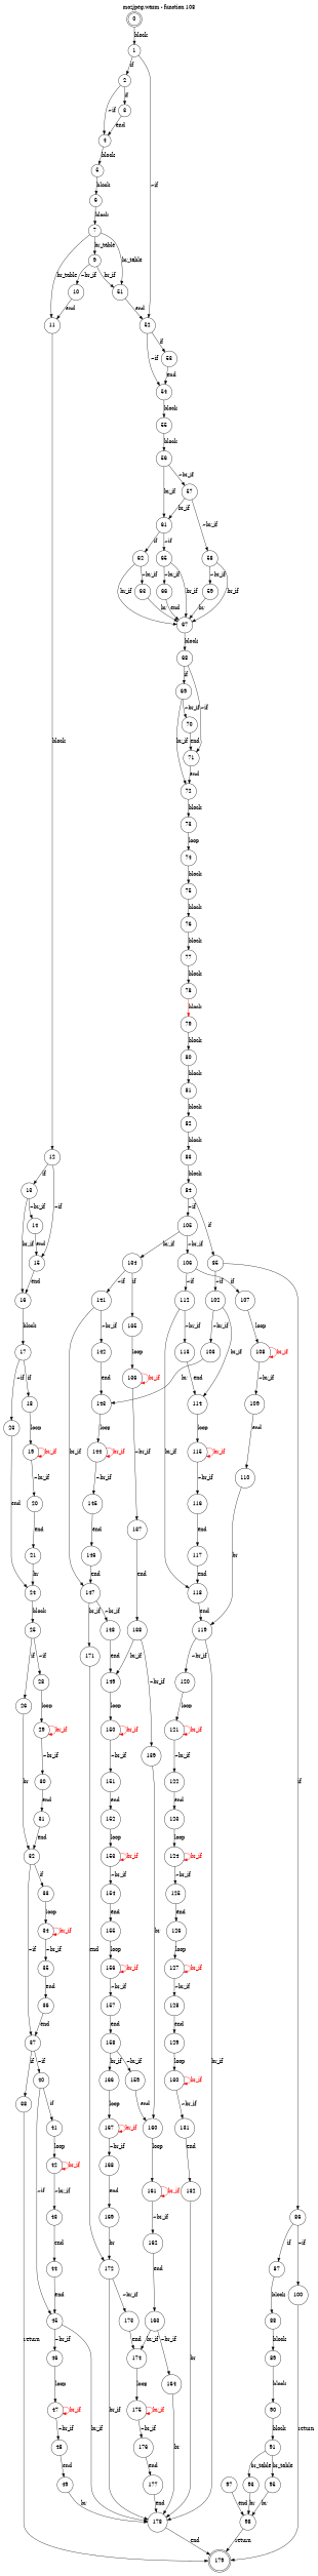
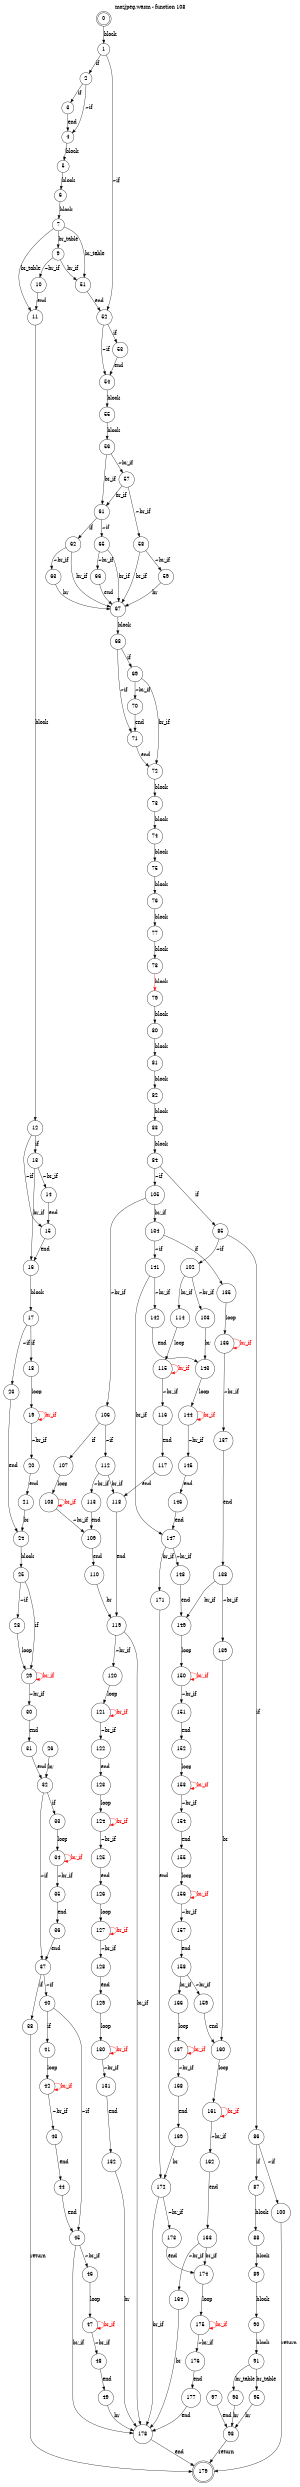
  digraph {
    label="mozjpeg.wasm - function 108"
    labelfontcolor=black
    labelfontname=Helvetica
    labelfontsize=16
    labelloc=t
    node [shape=circle]
    0 [shape=doublecircle]
    1
    2
    52
    179 [shape=doublecircle]
    3
    4
    53
    54
    5
    55
    6
    7
    11
    51
    9
    12
    10
    13
    15
    14
    16
    17
    18
    23
    19
    24
    20
    25
    21
    26
    28
    32
    29
    33
    37
    30
    34
    38
    40
    31
    35
    41
    45
    36
    42
    46
    178
    43
    47
    44
    48
    49
    56
    57
    61
    58
    62
    65
    59
    67
    63
    66
    68
    69
    71
    70
    72
    73
    74
    75
    76
    77
    78
    79
    80
    81
    82
    83
    84
    85
    105
    86
    102
    106
    134
    87
    100
    103
    114
    107
    112
    135
    141
    88
    143
    115
    89
    90
    91
    93
    95
    98
    97
    144
    116
    145
    108
    113
    118
    136
    142
    147
    109
    119
    110
    120
    121
    117
    122
    123
    124
    125
    126
    127
    128
    129
    130
    131
    132
    137
    148
    171
    138
    139
    149
    160
    150
    161
    151
    162
    172
    146
    173
    152
    153
    154
    155
    156
    157
    158
    159
    166
    167
    168
    163
    164
    174
    175
    176
    169
    177
    0 -> 1 [label=block]
    1 -> 2 [label=if]
    1 -> 52 [label="~if"]
    2 -> 3 [label=if]
    2 -> 4 [label="~if"]
    52 -> 53 [label=if]
    52 -> 54 [label="~if"]
    3 -> 4 [label=end]
    4 -> 5 [label=block]
    53 -> 54 [label=end]
    54 -> 55 [label=block]
    5 -> 6 [label=block]
    55 -> 56 [label=block]
    6 -> 7 [label=block]
    7 -> 11 [label=br_table]
    7 -> 51 [label=br_table]
    7 -> 9 [label=br_table]
    11 -> 12 [label=block]
    51 -> 52 [label=end]
    9 -> 51 [label=br_if]
    9 -> 10 [label="~br_if"]
    12 -> 13 [label=if]
    12 -> 15 [label="~if"]
    10 -> 11 [label=end]
    13 -> 14 [label="~br_if"]
    13 -> 16 [label=br_if]
    15 -> 16 [label=end]
    14 -> 15 [label=end]
    16 -> 17 [label=block]
    17 -> 18 [label=if]
    17 -> 23 [label="~if"]
    18 -> 19 [label=loop]
    23 -> 24 [label=end]
    19 -> 19 [color=red fontcolor=red label=br_if]
    19 -> 20 [label="~br_if"]
    24 -> 25 [label=block]
    20 -> 21 [label=end]
-   25 -> 26 [label=if]
+   25 -> 29 [label=if]
    25 -> 28 [label="~if"]
    21 -> 24 [label=br]
    26 -> 32 [label=br]
    28 -> 29 [label=loop]
    32 -> 33 [label=if]
    32 -> 37 [label="~if"]
    29 -> 29 [color=red fontcolor=red label=br_if]
    29 -> 30 [label="~br_if"]
    33 -> 34 [label=loop]
    37 -> 38 [label=if]
    37 -> 40 [label="~if"]
    30 -> 31 [label=end]
    34 -> 34 [color=red fontcolor=red label=br_if]
    34 -> 35 [label="~br_if"]
    38 -> 179 [label=return]
    40 -> 41 [label=if]
    40 -> 45 [label="~if"]
    31 -> 32 [label=end]
    35 -> 36 [label=end]
    41 -> 42 [label=loop]
    45 -> 46 [label="~br_if"]
    45 -> 178 [label=br_if]
    36 -> 37 [label=end]
    42 -> 42 [color=red fontcolor=red label=br_if]
    42 -> 43 [label="~br_if"]
    46 -> 47 [label=loop]
    178 -> 179 [label=end]
    43 -> 44 [label=end]
    47 -> 47 [color=red fontcolor=red label=br_if]
    47 -> 48 [label="~br_if"]
    44 -> 45 [label=end]
    48 -> 49 [label=end]
    49 -> 178 [label=br]
    56 -> 57 [label="~br_if"]
    56 -> 61 [label=br_if]
    57 -> 61 [label=br_if]
    57 -> 58 [label="~br_if"]
    61 -> 62 [label=if]
    61 -> 65 [label="~if"]
    58 -> 59 [label="~br_if"]
    58 -> 67 [label=br_if]
    62 -> 67 [label=br_if]
    62 -> 63 [label="~br_if"]
    65 -> 67 [label=br_if]
    65 -> 66 [label="~br_if"]
    59 -> 67 [label=br]
    67 -> 68 [label=block]
    63 -> 67 [label=br]
    66 -> 67 [label=end]
    68 -> 69 [label=if]
    68 -> 71 [label="~if"]
    69 -> 70 [label="~br_if"]
    69 -> 72 [label=br_if]
    71 -> 72 [label=end]
    70 -> 71 [label=end]
    72 -> 73 [label=block]
-   73 -> 74 [label=loop]
+   73 -> 74 [label=block]
    74 -> 75 [label=block]
    75 -> 76 [label=block]
    76 -> 77 [label=block]
    77 -> 78 [label=block]
    78 -> 79 [color=red label=block]
    79 -> 80 [label=block]
    80 -> 81 [label=block]
    81 -> 82 [label=block]
    82 -> 83 [label=block]
    83 -> 84 [label=block]
    84 -> 85 [label=if]
    84 -> 105 [label="~if"]
    85 -> 86 [label=if]
    85 -> 102 [label="~if"]
    105 -> 106 [label="~br_if"]
    105 -> 134 [label=br_if]
    86 -> 87 [label=if]
    86 -> 100 [label="~if"]
    102 -> 103 [label="~br_if"]
    102 -> 114 [label=br_if]
    106 -> 107 [label=if]
    106 -> 112 [label="~if"]
    134 -> 135 [label=if]
    134 -> 141 [label="~if"]
    87 -> 88 [label=block]
    100 -> 179 [label=return]
    103 -> 143 [label=br]
    114 -> 115 [label=loop]
    107 -> 108 [label=loop]
    112 -> 113 [label="~br_if"]
    112 -> 118 [label=br_if]
    135 -> 136 [label=loop]
    141 -> 142 [label="~br_if"]
    141 -> 147 [label=br_if]
    88 -> 89 [label=block]
    143 -> 144 [label=loop]
    115 -> 115 [color=red fontcolor=red label=br_if]
    115 -> 116 [label="~br_if"]
    89 -> 90 [label=block]
    90 -> 91 [label=block]
    91 -> 93 [label=br_table]
    91 -> 95 [label=br_table]
    93 -> 98 [label=br]
    95 -> 98 [label=br]
    98 -> 179 [label=return]
    97 -> 98 [label=end]
    144 -> 144 [color=red fontcolor=red label=br_if]
    144 -> 145 [label="~br_if"]
    116 -> 117 [label=end]
    145 -> 146 [label=end]
    108 -> 108 [color=red fontcolor=red label=br_if]
    108 -> 109 [label="~br_if"]
-   113 -> 114 [label=end]
+   113 -> 109 [label=end]
    118 -> 119 [label=end]
    136 -> 136 [color=red fontcolor=red label=br_if]
    136 -> 137 [label="~br_if"]
    142 -> 143 [label=end]
    147 -> 148 [label="~br_if"]
    147 -> 171 [label=br_if]
    109 -> 110 [label=end]
    119 -> 178 [label=br_if]
    119 -> 120 [label="~br_if"]
    110 -> 119 [label=br]
    120 -> 121 [label=loop]
    121 -> 121 [color=red fontcolor=red label=br_if]
    121 -> 122 [label="~br_if"]
    117 -> 118 [label=end]
    122 -> 123 [label=end]
    123 -> 124 [label=loop]
    124 -> 124 [color=red fontcolor=red label=br_if]
    124 -> 125 [label="~br_if"]
    125 -> 126 [label=end]
    126 -> 127 [label=loop]
    127 -> 127 [color=red fontcolor=red label=br_if]
    127 -> 128 [label="~br_if"]
    128 -> 129 [label=end]
    129 -> 130 [label=loop]
    130 -> 130 [color=red fontcolor=red label=br_if]
    130 -> 131 [label="~br_if"]
    131 -> 132 [label=end]
    132 -> 178 [label=br]
    137 -> 138 [label=end]
    148 -> 149 [label=end]
    171 -> 172 [label=end]
    138 -> 139 [label="~br_if"]
    138 -> 149 [label=br_if]
    139 -> 160 [label=br]
    149 -> 150 [label=loop]
    160 -> 161 [label=loop]
    150 -> 150 [color=red fontcolor=red label=br_if]
    150 -> 151 [label="~br_if"]
    161 -> 161 [color=red fontcolor=red label=br_if]
    161 -> 162 [label="~br_if"]
    151 -> 152 [label=end]
    162 -> 163 [label=end]
    172 -> 178 [label=br_if]
    172 -> 173 [label="~br_if"]
    146 -> 147 [label=end]
    173 -> 174 [label=end]
    152 -> 153 [label=loop]
    153 -> 153 [color=red fontcolor=red label=br_if]
    153 -> 154 [label="~br_if"]
    154 -> 155 [label=end]
    155 -> 156 [label=loop]
    156 -> 156 [color=red fontcolor=red label=br_if]
    156 -> 157 [label="~br_if"]
    157 -> 158 [label=end]
    158 -> 159 [label="~br_if"]
    158 -> 166 [label=br_if]
    159 -> 160 [label=end]
    166 -> 167 [label=loop]
    167 -> 167 [color=red fontcolor=red label=br_if]
    167 -> 168 [label="~br_if"]
    168 -> 169 [label=end]
    163 -> 164 [label="~br_if"]
    163 -> 174 [label=br_if]
    164 -> 178 [label=br]
    174 -> 175 [label=loop]
    175 -> 175 [color=red fontcolor=red label=br_if]
    175 -> 176 [label="~br_if"]
    176 -> 177 [label=end]
    169 -> 172 [label=br]
    177 -> 178 [label=end]
  }
